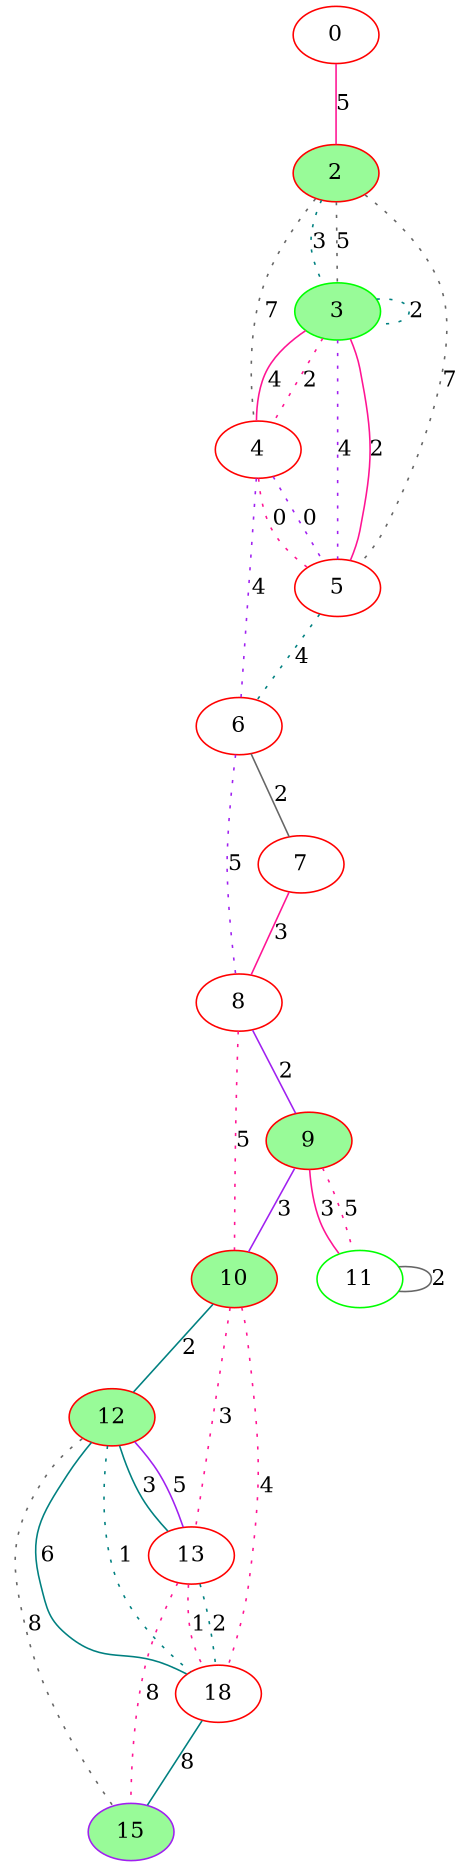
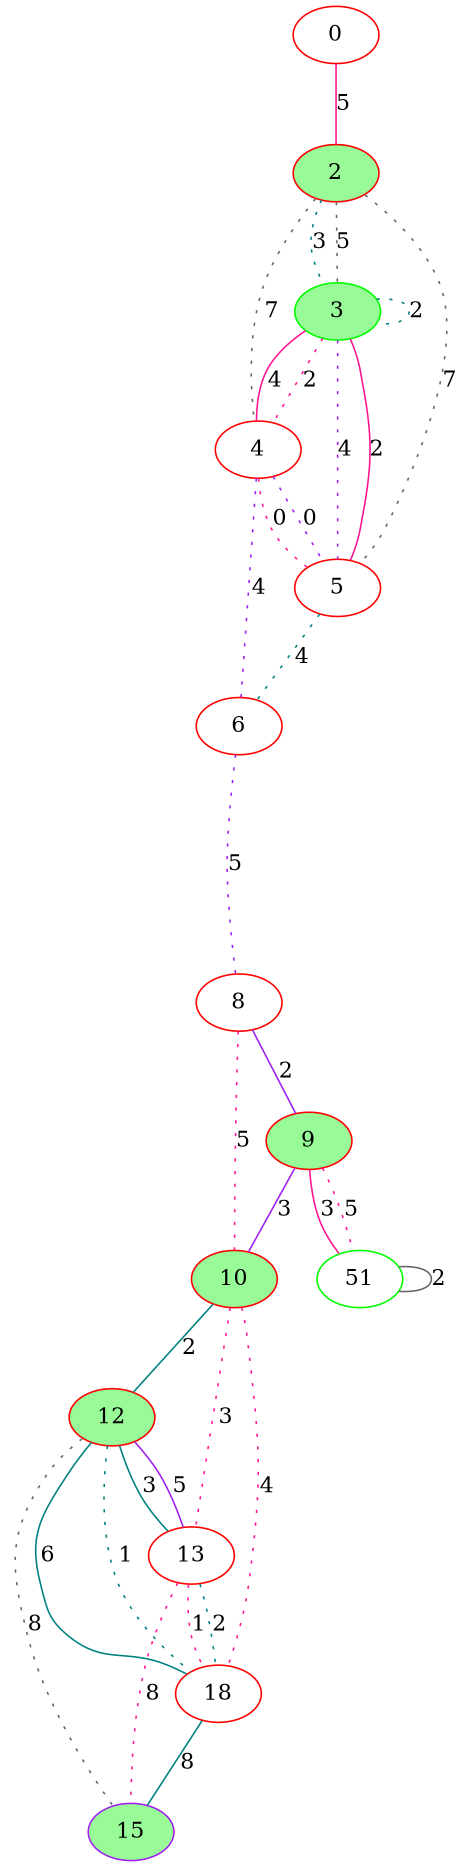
  graph {
    node [color=red fillcolor=white style=filled weight=1]
    edge [color=deeppink style=dotted]
    2 [fillcolor=palegreen]
    0
    3 [color=green fillcolor=palegreen weight=2]
    4
    5
    6
-   7
    8
    9 [fillcolor=palegreen]
    10 [fillcolor=palegreen]
-   11 [color=green weight=2]
+   11 [color=green weight=2 label=51]
    12 [fillcolor=palegreen]
    13
    n14 [label=18]
    15 [color=purple fillcolor=palegreen weight=4]
    2 -- 3 [color=teal label=3]
    2 -- 3 [color=gray40 label=5]
    2 -- 4 [color=gray40 label=7]
    2 -- 5 [color=gray40 label=7]
    0 -- 2 [label=5 style=solid]
    3 -- 3 [color=teal label=2]
    3 -- 4 [label=4 style=solid]
    3 -- 4 [label=2]
    3 -- 5 [color=purple label=4]
    3 -- 5 [label=2 style=solid]
    4 -- 5 [color=purple label=0]
    4 -- 5 [label=0]
    4 -- 6 [color=purple label=4]
    5 -- 6 [color=teal label=4]
-   6 -- 7 [color=gray40 label=2 style=solid]
    6 -- 8 [color=purple label=5]
-   7 -- 8 [label=3 style=solid]
    8 -- 9 [color=purple label=2 style=solid]
    8 -- 10 [label=5]
    9 -- 10 [color=purple label=3 style=solid]
    9 -- 11 [label=3 style=solid]
    9 -- 11 [label=5]
    10 -- 12 [color=teal label=2 style=solid]
    10 -- 13 [label=3]
    10 -- n14 [label=4]
    11 -- 11 [color=gray40 label=2 style=solid]
    12 -- 13 [color=purple label=5 style=solid]
    12 -- 13 [color=teal label=3 style=solid]
    12 -- n14 [color=teal label=6 style=solid]
    12 -- n14 [color=teal label=1]
    12 -- 15 [color=gray40 label=8]
    13 -- n14 [label=1]
    13 -- n14 [color=teal label=2]
    13 -- 15 [label=8]
    n14 -- 15 [color=teal label=8 style=solid]
  }
